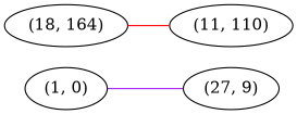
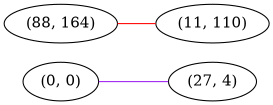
  graph {
    rankdir=LR
-   "(0, 0)" [label="(1, 0)"]
-   "(27, 9)"
-   "(18, 164)"
+   "(0, 0)"
+   "(27, 9)" [label="(27, 4)"]
+   "(18, 164)" [label="(88, 164)"]
    "(11, 110)"
    "(0, 0)" -- "(27, 9)" [color=purple weight=4]
    "(18, 164)" -- "(11, 110)" [color=red weight=1]
  }
